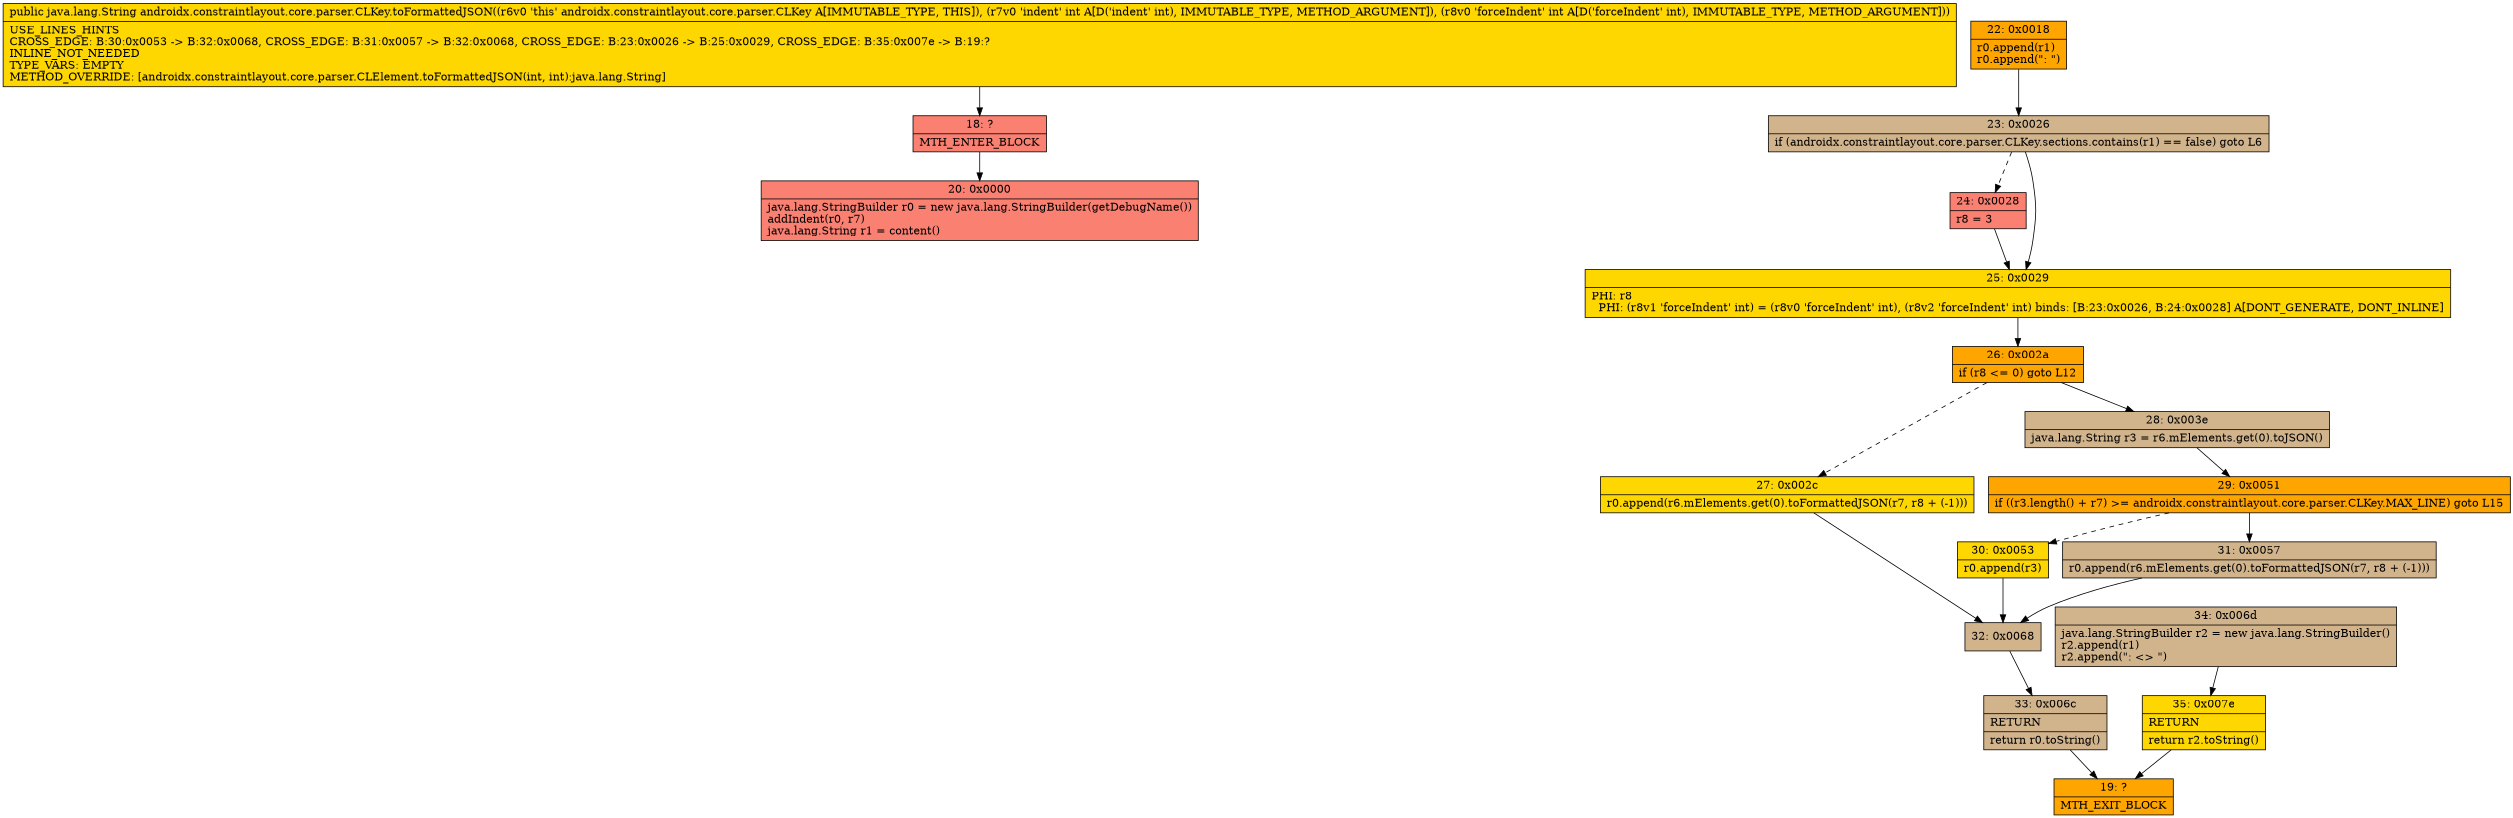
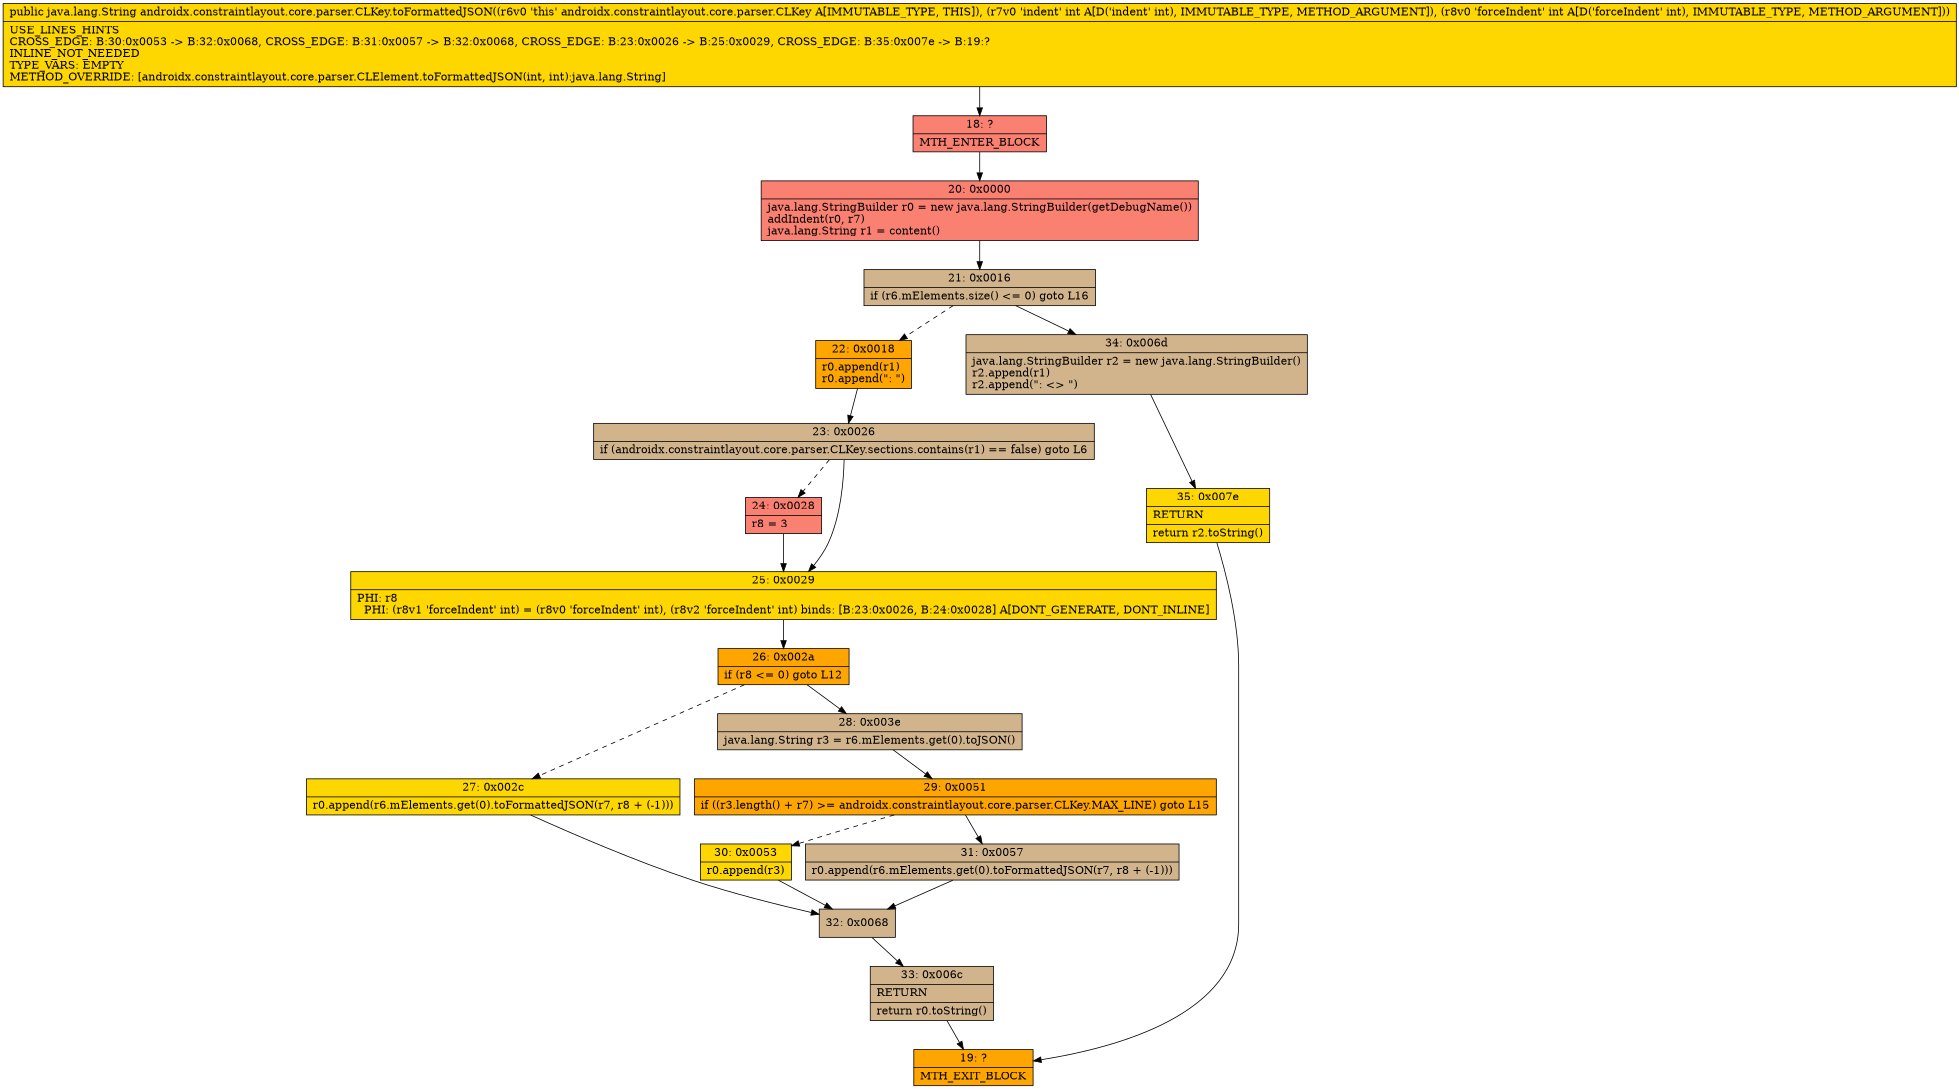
  digraph {
    node [fillcolor=tan shape=record style=filled]
    n1 [fillcolor=salmon label="{18\:\ ?|MTH_ENTER_BLOCK\l}"]
    n2 [fillcolor=salmon label="{20\:\ 0x0000|java.lang.StringBuilder r0 = new java.lang.StringBuilder(getDebugName())\laddIndent(r0, r7)\ljava.lang.String r1 = content()\l}"]
+   n3 [label="{21\:\ 0x0016|if (r6.mElements.size() \<= 0) goto L16\l}"]
    n4 [fillcolor=orange label="{22\:\ 0x0018|r0.append(r1)\lr0.append(\": \")\l}"]
    n5 [label="{34\:\ 0x006d|java.lang.StringBuilder r2 = new java.lang.StringBuilder()\lr2.append(r1)\lr2.append(\": \<\> \")\l}"]
    n6 [label="{23\:\ 0x0026|if (androidx.constraintlayout.core.parser.CLKey.sections.contains(r1) == false) goto L6\l}"]
    n7 [fillcolor=gold label="{35\:\ 0x007e|RETURN\l|return r2.toString()\l}"]
    n8 [fillcolor=salmon label="{24\:\ 0x0028|r8 = 3\l}"]
    n9 [fillcolor=gold label="{25\:\ 0x0029|PHI: r8 \l  PHI: (r8v1 'forceIndent' int) = (r8v0 'forceIndent' int), (r8v2 'forceIndent' int) binds: [B:23:0x0026, B:24:0x0028] A[DONT_GENERATE, DONT_INLINE]\l}"]
    n10 [fillcolor=orange label="{26\:\ 0x002a|if (r8 \<= 0) goto L12\l}"]
    n11 [fillcolor=gold label="{27\:\ 0x002c|r0.append(r6.mElements.get(0).toFormattedJSON(r7, r8 + (\-1)))\l}"]
    n12 [label="{28\:\ 0x003e|java.lang.String r3 = r6.mElements.get(0).toJSON()\l}"]
    n13 [label="{32\:\ 0x0068}"]
    n14 [fillcolor=orange label="{29\:\ 0x0051|if ((r3.length() + r7) \>= androidx.constraintlayout.core.parser.CLKey.MAX_LINE) goto L15\l}"]
    n15 [label="{33\:\ 0x006c|RETURN\l|return r0.toString()\l}"]
    n16 [fillcolor=orange label="{19\:\ ?|MTH_EXIT_BLOCK\l}"]
    n17 [fillcolor=gold label="{30\:\ 0x0053|r0.append(r3)\l}"]
    n18 [label="{31\:\ 0x0057|r0.append(r6.mElements.get(0).toFormattedJSON(r7, r8 + (\-1)))\l}"]
    n19 [fillcolor=gold label="{public java.lang.String androidx.constraintlayout.core.parser.CLKey.toFormattedJSON((r6v0 'this' androidx.constraintlayout.core.parser.CLKey A[IMMUTABLE_TYPE, THIS]), (r7v0 'indent' int A[D('indent' int), IMMUTABLE_TYPE, METHOD_ARGUMENT]), (r8v0 'forceIndent' int A[D('forceIndent' int), IMMUTABLE_TYPE, METHOD_ARGUMENT]))  | USE_LINES_HINTS\lCROSS_EDGE: B:30:0x0053 \-\> B:32:0x0068, CROSS_EDGE: B:31:0x0057 \-\> B:32:0x0068, CROSS_EDGE: B:23:0x0026 \-\> B:25:0x0029, CROSS_EDGE: B:35:0x007e \-\> B:19:?\lINLINE_NOT_NEEDED\lTYPE_VARS: EMPTY\lMETHOD_OVERRIDE: [androidx.constraintlayout.core.parser.CLElement.toFormattedJSON(int, int):java.lang.String]\l}"]
    n1 -> n2
+   n2 -> n3
+   n3 -> n4 [style=dashed]
+   n3 -> n5
    n4 -> n6
    n5 -> n7
    n6 -> n8 [style=dashed]
    n6 -> n9
    n7 -> n16
    n8 -> n9
    n9 -> n10
    n10 -> n11 [style=dashed]
    n10 -> n12
    n11 -> n13
    n12 -> n14
    n13 -> n15
    n14 -> n17 [style=dashed]
    n14 -> n18
    n15 -> n16
    n17 -> n13
    n18 -> n13
    n19 -> n1
  }
